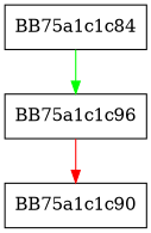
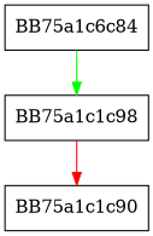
  digraph {
    splines=ortho
    node [shape=box]
-   BB75a1c1c84
-   BB75a1c1c98 [label=BB75a1c1c96]
+   BB75a1c1c84 [label=BB75a1c6c84]
+   BB75a1c1c98
    BB75a1c1c90
    BB75a1c1c84 -> BB75a1c1c98 [color=green]
    BB75a1c1c98 -> BB75a1c1c90 [color=red]
  }
